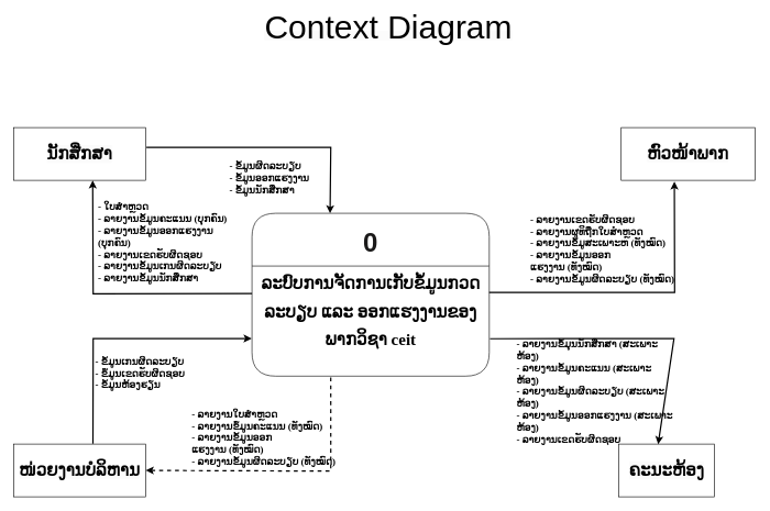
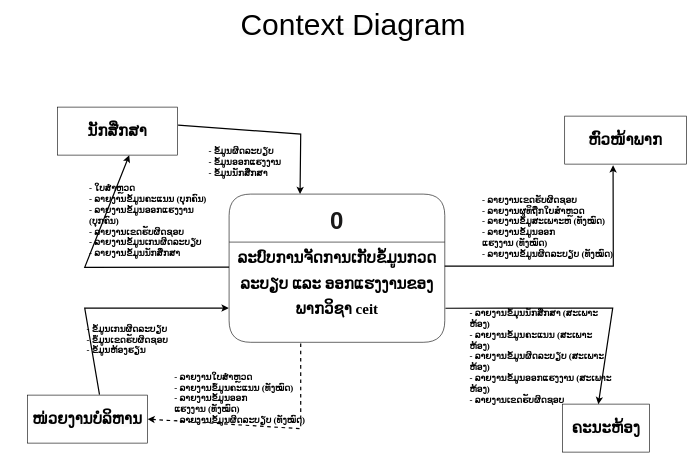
  <mxCell id="0" />
  <mxCell id="1" parent="0" />
  <mxCell id="2" value="&lt;span style=&quot;color: rgb(0, 0, 0); background-color: rgb(251, 251, 251);&quot;&gt;&lt;font style=&quot;font-size: 50px;&quot;&gt;Context Diagram&lt;/font&gt;&lt;/span&gt;" style="text;html=1;strokeColor=none;fillColor=none;align=center;verticalAlign=middle;whiteSpace=wrap;rounded=0;sketch=0;" parent="1" vertex="1"><mxGeometry x="313.36" y="20" width="550" height="40" as="geometry" /></mxCell>
  <mxCell id="3" value="0" style="swimlane;fontStyle=1;childLayout=stackLayout;horizontal=1;startSize=80;fillColor=#ffffff;horizontalStack=0;resizeParent=1;resizeParentMax=0;resizeLast=0;collapsible=0;marginBottom=0;swimlaneFillColor=#ffffff;sketch=0;strokeColor=#000000;container=0;fontColor=#1a1919;fontSize=40;rounded=1;" parent="1" vertex="1"><mxGeometry x="380.99" y="323" width="359.5" height="247" as="geometry" /></mxCell>
  <mxCell id="4" value="&lt;div style=&quot;forced-color-adjust: none;&quot;&gt;&lt;font face=&quot;Phetsarath OT&quot; style=&quot;font-size: 25px;&quot; color=&quot;#000000&quot;&gt;&lt;b&gt;ລະບົບການຈັດການເກັບຂໍ້ມູນກວດລະບຽບ ແລະ ອອກແຮງງານຂອງພາກວິຊາ ceit&lt;/b&gt;&lt;/font&gt;&lt;/div&gt;&lt;div style=&quot;forced-color-adjust: none; font-size: 30px;&quot;&gt;&lt;br style=&quot;forced-color-adjust: none; color: rgb(0, 0, 0); font-family: Helvetica; background-color: rgb(251, 251, 251);&quot;&gt;&lt;/div&gt;" style="text;html=1;strokeColor=none;fillColor=none;align=center;verticalAlign=middle;whiteSpace=wrap;rounded=0;sketch=0;fontFamily=laa;fontSource=https%3A%2F%2Ffonts.googleapis.com%2Fcss2%3Ffamily%3DNoto%2BSans%2BLao%26family%3DNoto%2BSerif%2BLao%3Awght%40100..900%26display%3Dswap;fontSize=35;container=0;" parent="3" vertex="1"><mxGeometry y="80" width="359.5" height="167" as="geometry" /></mxCell>
- <mxCell id="5" value="&lt;h1&gt;&lt;span style=&quot;color: rgb(0, 0, 0); background-color: rgb(251, 251, 251);&quot;&gt;&lt;font face=&quot;Phetsarath OT&quot; style=&quot;font-size: 25px;&quot;&gt;ນັກສືກສາ&lt;/font&gt;&lt;/span&gt;&lt;/h1&gt;" style="rounded=0;whiteSpace=wrap;html=1;sketch=0;strokeColor=#000000;fillColor=#FFFFFF;gradientColor=none;container=0;" parent="1" vertex="1"><mxGeometry x="20" y="193" width="200" height="80" as="geometry" /></mxCell>
+ <mxCell id="5" value="&lt;h1&gt;&lt;span style=&quot;color: rgb(0, 0, 0); background-color: rgb(251, 251, 251);&quot;&gt;&lt;font face=&quot;Phetsarath OT&quot; style=&quot;font-size: 25px;&quot;&gt;ນັກສືກສາ&lt;/font&gt;&lt;/span&gt;&lt;/h1&gt;" style="rounded=0;whiteSpace=wrap;html=1;sketch=0;strokeColor=#000000;fillColor=#FFFFFF;gradientColor=none;container=0;" parent="1" vertex="1"><mxGeometry x="95" y="178" width="200" height="80" as="geometry" /></mxCell>
  <mxCell id="6" value="" style="endArrow=classic;html=1;strokeColor=#000000;strokeWidth=2;fontFamily=laa;fontSource=https%3A%2F%2Ffonts.googleapis.com%2Fcss2%3Ffamily%3DNoto%2BSans%2BLao%26family%3DNoto%2BSerif%2BLao%3Awght%40100..900%26display%3Dswap;fontSize=15;rounded=0;exitX=1.005;exitY=0.377;exitDx=0;exitDy=0;exitPerimeter=0;entryX=0.329;entryY=0;entryDx=0;entryDy=0;entryPerimeter=0;" parent="1" source="5" target="3" edge="1"><mxGeometry width="50" height="50" relative="1" as="geometry"><mxPoint x="140.49" y="163" as="sourcePoint" /><mxPoint x="502" y="322" as="targetPoint" /><Array as="points"><mxPoint x="500.36" y="223" /></Array></mxGeometry></mxCell>
  <mxCell id="7" value="&lt;font color=&quot;#000000&quot;&gt;&lt;b style=&quot;&quot;&gt;&lt;font face=&quot;Phetsarath OT&quot; style=&quot;font-size: 15px;&quot;&gt;-&amp;nbsp;&lt;/font&gt;&lt;/b&gt;&lt;b style=&quot;&quot;&gt;&lt;font face=&quot;Phetsarath OT&quot;&gt;ຂໍ້ມູນຜິດລະບຽບ&lt;br&gt;&lt;/font&gt;&lt;/b&gt;&lt;b style=&quot;&quot;&gt;&lt;font face=&quot;Phetsarath OT&quot; style=&quot;font-size: 15px;&quot;&gt;-&amp;nbsp;&lt;/font&gt;&lt;/b&gt;&lt;b style=&quot;&quot;&gt;&lt;font face=&quot;Phetsarath OT&quot;&gt;ຂໍ້ມູນອອກແຮງງານ&lt;br&gt;&lt;/font&gt;&lt;/b&gt;&lt;b style=&quot;&quot;&gt;&lt;font face=&quot;Phetsarath OT&quot; style=&quot;font-size: 15px;&quot;&gt;-&amp;nbsp;&lt;/font&gt;&lt;/b&gt;&lt;b style=&quot;&quot;&gt;&lt;font face=&quot;Phetsarath OT&quot;&gt;ຂໍ້ມູນນັກສືກສາ&lt;/font&gt;&lt;/b&gt;&lt;/font&gt;&lt;span style=&quot;color: rgb(0, 0, 0); background-color: rgb(251, 251, 251);&quot;&gt;&lt;b style=&quot;&quot;&gt;&lt;font face=&quot;Phetsarath OT&quot; style=&quot;font-size: 15px;&quot;&gt;&lt;br&gt;&lt;/font&gt;&lt;/b&gt;&lt;/span&gt;" style="text;html=1;strokeColor=none;fillColor=none;align=left;verticalAlign=middle;whiteSpace=wrap;rounded=0;sketch=0;fontFamily=laa;fontSource=https%3A%2F%2Ffonts.googleapis.com%2Fcss2%3Ffamily%3DNoto%2BSans%2BLao%26family%3DNoto%2BSerif%2BLao%3Awght%40100..900%26display%3Dswap;fontSize=15;container=0;" parent="1" vertex="1"><mxGeometry x="344.8" y="230" width="138.62" height="77" as="geometry" /></mxCell>
  <mxCell id="8" value="&lt;div&gt;&lt;font color=&quot;#000000&quot;&gt;&lt;b&gt;&lt;font face=&quot;Phetsarath OT&quot;&gt;- ໃບສຳຫຼວດ&lt;/font&gt;&lt;/b&gt;&lt;b style=&quot;&quot;&gt;&lt;font face=&quot;Phetsarath OT&quot;&gt;&lt;font style=&quot;font-size: 15px; forced-color-adjust: none;&quot; data-font-src=&quot;https://fonts.googleapis.com/css2?family=Noto+Sans+Lao:wght@100..900&amp;amp;display=swap&quot;&gt;&lt;/font&gt;&lt;/font&gt;&lt;/b&gt;&lt;/font&gt;&lt;/div&gt;&lt;font color=&quot;#000000&quot;&gt;&lt;b style=&quot;&quot;&gt;&lt;font face=&quot;Phetsarath OT&quot;&gt;&lt;font style=&quot;font-size: 15px; forced-color-adjust: none;&quot; data-font-src=&quot;https://fonts.googleapis.com/css2?family=Noto+Sans+Lao:wght@100..900&amp;amp;display=swap&quot;&gt;- ລາຍງານຂໍ້ມູນຄະແນນ&amp;nbsp;&lt;/font&gt;&lt;span style=&quot;forced-color-adjust: none;&quot;&gt;(ບຸກຄົນ)&lt;br&gt;-&amp;nbsp;&lt;/span&gt;&lt;/font&gt;&lt;/b&gt;&lt;b style=&quot;&quot;&gt;&lt;font face=&quot;Phetsarath OT&quot;&gt;ລາຍງານຂໍ້ມູນອອກແຮງງານ (ບຸກຄົນ)&lt;br&gt;&lt;/font&gt;&lt;/b&gt;&lt;b style=&quot;&quot;&gt;&lt;font face=&quot;Phetsarath OT&quot;&gt;&lt;span style=&quot;forced-color-adjust: none;&quot;&gt;-&amp;nbsp;&lt;/span&gt;&lt;/font&gt;&lt;/b&gt;&lt;b style=&quot;&quot;&gt;&lt;font face=&quot;Phetsarath OT&quot;&gt;ລາຍງານເຂດຮັບຜິດຊອບ&lt;br&gt;&lt;/font&gt;&lt;/b&gt;&lt;b style=&quot;&quot;&gt;&lt;font face=&quot;Phetsarath OT&quot;&gt;&lt;span style=&quot;forced-color-adjust: none;&quot;&gt;-&amp;nbsp;&lt;/span&gt;&lt;/font&gt;&lt;/b&gt;&lt;b style=&quot;&quot;&gt;&lt;font face=&quot;Phetsarath OT&quot;&gt;ລາຍງານຂໍ້ມູນເກນຜິດລະບຽບ&lt;br&gt;&lt;/font&gt;&lt;/b&gt;&lt;b style=&quot;&quot;&gt;&lt;font face=&quot;Phetsarath OT&quot;&gt;&lt;span style=&quot;forced-color-adjust: none;&quot;&gt;-&amp;nbsp;&lt;/span&gt;&lt;/font&gt;&lt;/b&gt;&lt;b style=&quot;&quot;&gt;&lt;font style=&quot;&quot; face=&quot;Phetsarath OT&quot;&gt;ລາຍງານຂໍ້ມູນນັກສືກສາ&lt;/font&gt;&lt;/b&gt;&lt;/font&gt;&lt;b style=&quot;&quot;&gt;&lt;font face=&quot;Phetsarath OT&quot;&gt;&lt;span style=&quot;color: light-dark(rgb(0, 0, 0), rgb(255, 255, 255)); background-color: transparent; forced-color-adjust: none;&quot;&gt;&lt;br&gt;&lt;/span&gt;&lt;/font&gt;&lt;/b&gt;" style="text;html=1;strokeColor=none;fillColor=none;align=left;verticalAlign=middle;whiteSpace=wrap;rounded=0;sketch=0;fontFamily=laa;fontSource=https%3A%2F%2Ffonts.googleapis.com%2Fcss2%3Ffamily%3DNoto%2BSans%2BLao%26family%3DNoto%2BSerif%2BLao%3Awght%40100..900%26display%3Dswap;fontSize=15;container=0;" parent="1" vertex="1"><mxGeometry x="146" y="291" width="209" height="152" as="geometry" /></mxCell>
  <mxCell id="9" value="" style="endArrow=classic;html=1;strokeColor=#000000;strokeWidth=2;fontFamily=laa;fontSource=https%3A%2F%2Ffonts.googleapis.com%2Fcss2%3Ffamily%3DNoto%2BSans%2BLao%26family%3DNoto%2BSerif%2BLao%3Awght%40100..900%26display%3Dswap;fontSize=15;rounded=0;exitX=0;exitY=0.25;exitDx=0;exitDy=0;entryX=0.598;entryY=1.003;entryDx=0;entryDy=0;entryPerimeter=0;" parent="1" source="4" target="5" edge="1"><mxGeometry width="50" height="50" relative="1" as="geometry"><mxPoint x="370.49" y="403" as="sourcePoint" /><mxPoint x="60.49" y="209" as="targetPoint" /><Array as="points"><mxPoint x="140.36" y="445" /></Array></mxGeometry></mxCell>
  <mxCell id="10" value="&lt;h2&gt;&lt;span style=&quot;color: rgb(0, 0, 0); background-color: rgb(251, 251, 251);&quot;&gt;&lt;font face=&quot;Phetsarath OT&quot; style=&quot;font-size: 25px;&quot;&gt;ຫົວໜ້າພາກ&lt;/font&gt;&lt;/span&gt;&lt;br&gt;&lt;/h2&gt;" style="rounded=0;whiteSpace=wrap;html=1;sketch=0;strokeColor=#000000;fillColor=#FFFFFF;gradientColor=none;container=0;" parent="1" vertex="1"><mxGeometry x="940.36" y="193" width="203" height="80" as="geometry" /></mxCell>
  <mxCell id="11" value="" style="endArrow=classic;html=1;strokeColor=#000000;strokeWidth=2;fontFamily=laa;fontSource=https%3A%2F%2Ffonts.googleapis.com%2Fcss2%3Ffamily%3DNoto%2BSans%2BLao%26family%3DNoto%2BSerif%2BLao%3Awght%40100..900%26display%3Dswap;fontSize=30;fontColor=#000000;rounded=0;entryX=0.397;entryY=1.024;entryDx=0;entryDy=0;entryPerimeter=0;" parent="1" target="10" edge="1"><mxGeometry width="50" height="50" relative="1" as="geometry"><mxPoint x="740.36" y="443" as="sourcePoint" /><mxPoint x="1148.49" y="213" as="targetPoint" /><Array as="points"><mxPoint x="1021.36" y="443" /></Array></mxGeometry></mxCell>
  <mxCell id="12" value="&lt;font color=&quot;#000000&quot;&gt;&lt;b style=&quot;&quot;&gt;&lt;font face=&quot;Phetsarath OT&quot; style=&quot;font-size: 15px;&quot;&gt;- ລາຍງານເຂດຮັບຜິດຊອບ&lt;br&gt;-&amp;nbsp;&lt;/font&gt;&lt;/b&gt;&lt;b style=&quot;&quot;&gt;&lt;font face=&quot;Phetsarath OT&quot;&gt;ລາຍງານຜູທິຖືກໃບສຳຫຼວດ&lt;br&gt;&lt;/font&gt;&lt;/b&gt;&lt;b style=&quot;&quot;&gt;&lt;font face=&quot;Phetsarath OT&quot; style=&quot;font-size: 15px;&quot;&gt;-&amp;nbsp;&lt;/font&gt;&lt;/b&gt;&lt;b&gt;&lt;font face=&quot;Phetsarath OT&quot;&gt;&lt;font style=&quot;forced-color-adjust: none;&quot;&gt;ລາຍງານຂໍ້ມູສະເພາະຫ (&lt;/font&gt;&lt;span style=&quot;forced-color-adjust: none;&quot;&gt;ທັງໝົດ)&lt;/span&gt;&lt;/font&gt;&lt;/b&gt;&lt;b style=&quot;&quot;&gt;&lt;font face=&quot;Phetsarath OT&quot; style=&quot;font-size: 15px;&quot;&gt;&lt;br&gt;-&amp;nbsp;&lt;/font&gt;&lt;/b&gt;&lt;b&gt;&lt;font face=&quot;Phetsarath OT&quot;&gt;&lt;span style=&quot;forced-color-adjust: none;&quot;&gt;ລາຍງານຂໍ້ມູນອອກແຮງງານ&amp;nbsp;&lt;/span&gt;&lt;font style=&quot;forced-color-adjust: none;&quot;&gt;(&lt;/font&gt;&lt;span style=&quot;forced-color-adjust: none;&quot;&gt;ທັງໝົດ)&lt;/span&gt;&lt;/font&gt;&lt;/b&gt;&lt;b style=&quot;&quot;&gt;&lt;font face=&quot;Phetsarath OT&quot; style=&quot;font-size: 15px;&quot;&gt;&lt;br&gt;-&amp;nbsp;&lt;/font&gt;&lt;/b&gt;&lt;b&gt;&lt;font face=&quot;Phetsarath OT&quot;&gt;&lt;span style=&quot;forced-color-adjust: none;&quot;&gt;ລາຍງານຂໍ້ມູນຜິດລະບຽບ&amp;nbsp;&lt;/span&gt;&lt;font style=&quot;forced-color-adjust: none;&quot;&gt;(&lt;/font&gt;&lt;span style=&quot;forced-color-adjust: none;&quot;&gt;ທັງໝົດ)&amp;nbsp;&lt;/span&gt;&lt;/font&gt;&lt;/b&gt;&lt;/font&gt;&lt;span style=&quot;color: rgb(0, 0, 0); background-color: rgb(251, 251, 251);&quot;&gt;&lt;b style=&quot;&quot;&gt;&lt;font face=&quot;Phetsarath OT&quot; style=&quot;font-size: 15px;&quot;&gt;&lt;br&gt;&lt;/font&gt;&lt;/b&gt;&lt;/span&gt;" style="text;html=1;strokeColor=none;fillColor=none;align=left;verticalAlign=middle;whiteSpace=wrap;rounded=0;sketch=0;fontFamily=laa;fontSource=https%3A%2F%2Ffonts.googleapis.com%2Fcss2%3Ffamily%3DNoto%2BSans%2BLao%26family%3DNoto%2BSerif%2BLao%3Awght%40100..900%26display%3Dswap;fontSize=15;container=0;" parent="1" vertex="1"><mxGeometry x="801" y="327" width="224" height="100" as="geometry" /></mxCell>
  <mxCell id="13" value="&lt;h2&gt;&lt;font style=&quot;font-size: 25px;&quot; face=&quot;Phetsarath OT&quot; color=&quot;#000000&quot;&gt;&lt;span style=&quot;background-color: rgb(251, 251, 251);&quot;&gt;ຄະນະຫ້ອງ&lt;/span&gt;&lt;/font&gt;&lt;/h2&gt;" style="rounded=0;whiteSpace=wrap;html=1;sketch=0;strokeColor=#000000;fillColor=#FFFFFF;gradientColor=none;container=0;" parent="1" vertex="1"><mxGeometry x="936.74" y="673" width="145" height="80" as="geometry" /></mxCell>
- <mxCell id="14" value="&lt;h2&gt;&lt;span style=&quot;color: rgb(0, 0, 0); background-color: rgb(251, 251, 251);&quot;&gt;&lt;font face=&quot;Phetsarath OT&quot; style=&quot;font-size: 25px;&quot;&gt;ໜ່ວຍງານບໍລິຫານ&lt;/font&gt;&lt;/span&gt;&lt;br&gt;&lt;/h2&gt;" style="rounded=0;whiteSpace=wrap;html=1;sketch=0;strokeColor=#000000;fillColor=#FFFFFF;gradientColor=none;container=0;" parent="1" vertex="1"><mxGeometry x="20" y="673" width="200" height="80" as="geometry" /></mxCell>
+ <mxCell id="14" value="&lt;h2&gt;&lt;span style=&quot;color: rgb(0, 0, 0); background-color: rgb(251, 251, 251);&quot;&gt;&lt;font face=&quot;Phetsarath OT&quot; style=&quot;font-size: 25px;&quot;&gt;ໜ່ວຍງານບໍລິຫານ&lt;/font&gt;&lt;/span&gt;&lt;br&gt;&lt;/h2&gt;" style="rounded=0;whiteSpace=wrap;html=1;sketch=0;strokeColor=#000000;fillColor=#FFFFFF;gradientColor=none;container=0;" parent="1" vertex="1"><mxGeometry x="45" y="658" width="200" height="80" as="geometry" /></mxCell>
  <mxCell id="15" value="" style="endArrow=classic;html=1;strokeColor=#000000;strokeWidth=2;fontFamily=laa;fontSource=https%3A%2F%2Ffonts.googleapis.com%2Fcss2%3Ffamily%3DNoto%2BSans%2BLao%26family%3DNoto%2BSerif%2BLao%3Awght%40100..900%26display%3Dswap;fontSize=30;fontColor=#000000;entryX=0.411;entryY=0.002;entryDx=0;entryDy=0;rounded=0;exitX=1.003;exitY=0.66;exitDx=0;exitDy=0;exitPerimeter=0;entryPerimeter=0;" parent="1" source="4" target="13" edge="1"><mxGeometry width="50" height="50" relative="1" as="geometry"><mxPoint x="1153.49" y="849" as="sourcePoint" /><mxPoint x="1153.49" y="679" as="targetPoint" /><Array as="points"><mxPoint x="1020.36" y="513" /></Array></mxGeometry></mxCell>
  <mxCell id="16" value="&lt;font color=&quot;#000000&quot;&gt;&lt;b style=&quot;&quot;&gt;&lt;font face=&quot;Phetsarath OT&quot; style=&quot;font-size: 15px;&quot;&gt;- ລາຍງານຂໍ້ມຸນນັກສືກສາ (ສະເພາະຫ້ອງ)&lt;br&gt;-&amp;nbsp;&lt;/font&gt;&lt;/b&gt;&lt;b&gt;&lt;font face=&quot;Phetsarath OT&quot;&gt;&lt;span style=&quot;forced-color-adjust: none;&quot;&gt;ລາຍງານຂໍ້ມູນຄະແນນ&amp;nbsp;&lt;/span&gt;&lt;span style=&quot;forced-color-adjust: none;&quot;&gt;(ສະເພາະຫ້ອງ)&lt;br&gt;&lt;/span&gt;&lt;/font&gt;&lt;/b&gt;&lt;b style=&quot;&quot;&gt;&lt;font face=&quot;Phetsarath OT&quot; style=&quot;font-size: 15px;&quot;&gt;-&amp;nbsp;&lt;/font&gt;&lt;/b&gt;&lt;b style=&quot;&quot;&gt;&lt;font face=&quot;Phetsarath OT&quot;&gt;&lt;span style=&quot;forced-color-adjust: none;&quot;&gt;ລາຍງານຂໍ້ມູນຜິດລະບຽບ&amp;nbsp;&lt;/span&gt;&lt;span style=&quot;forced-color-adjust: none;&quot;&gt;(ສະເພາະຫ້ອງ)&lt;br&gt;&lt;/span&gt;&lt;/font&gt;&lt;/b&gt;&lt;b style=&quot;&quot;&gt;&lt;font face=&quot;Phetsarath OT&quot; style=&quot;font-size: 15px;&quot;&gt;-&amp;nbsp;&lt;/font&gt;&lt;/b&gt;&lt;b&gt;&lt;font face=&quot;Phetsarath OT&quot;&gt;&lt;span style=&quot;forced-color-adjust: none;&quot;&gt;ລາຍງານຂໍ້ມູນອອກແຮງງານ&amp;nbsp;&lt;/span&gt;&lt;span style=&quot;forced-color-adjust: none;&quot;&gt;(ສະເພາະຫ້ອງ)&lt;br&gt;&lt;/span&gt;&lt;/font&gt;&lt;/b&gt;&lt;b style=&quot;&quot;&gt;&lt;font face=&quot;Phetsarath OT&quot; style=&quot;font-size: 15px;&quot;&gt;-&amp;nbsp;&lt;/font&gt;&lt;/b&gt;&lt;b style=&quot;font-family: &amp;quot;Phetsarath OT&amp;quot;;&quot;&gt;ລາຍງານເຂດຮັບຜິດຊອບ&lt;/b&gt;&lt;/font&gt;&lt;span style=&quot;color: rgb(0, 0, 0); background-color: rgb(251, 251, 251);&quot;&gt;&lt;b style=&quot;&quot;&gt;&lt;font face=&quot;Phetsarath OT&quot; style=&quot;font-size: 15px;&quot;&gt;&lt;br&gt;&lt;/font&gt;&lt;/b&gt;&lt;/span&gt;" style="text;html=1;strokeColor=none;fillColor=none;align=left;verticalAlign=middle;whiteSpace=wrap;rounded=0;sketch=0;fontFamily=laa;fontSource=https%3A%2F%2Ffonts.googleapis.com%2Fcss2%3Ffamily%3DNoto%2BSans%2BLao%26family%3DNoto%2BSerif%2BLao%3Awght%40100..900%26display%3Dswap;fontSize=15;container=0;" parent="1" vertex="1"><mxGeometry x="780.36" y="523" width="240" height="140" as="geometry" /></mxCell>
  <mxCell id="17" value="" style="endArrow=classic;html=1;rounded=0;strokeColor=#000000;strokeWidth=2;fontFamily=laa;fontSource=https%3A%2F%2Ffonts.googleapis.com%2Fcss2%3Ffamily%3DNoto%2BSans%2BLao%26family%3DNoto%2BSerif%2BLao%3Awght%40100..900%26display%3Dswap;fontSize=15;fontColor=#000000;entryX=1;entryY=0.5;entryDx=0;entryDy=0;exitX=0.332;exitY=1.012;exitDx=0;exitDy=0;exitPerimeter=0;dashed=1;" parent="1" source="4" target="14" edge="1"><mxGeometry width="50" height="50" relative="1" as="geometry"><mxPoint x="500.49" y="723" as="sourcePoint" /><mxPoint x="483.49" y="723" as="targetPoint" /><Array as="points"><mxPoint x="500.36" y="714" /></Array></mxGeometry></mxCell>
  <mxCell id="18" value="&lt;font face=&quot;Phetsarath OT&quot; color=&quot;#000000&quot; style=&quot;font-size: 15px;&quot;&gt;&lt;b&gt;&lt;span style=&quot;forced-color-adjust: none; background-color: transparent;&quot;&gt;-&amp;nbsp;&lt;/span&gt;&lt;/b&gt;&lt;/font&gt;&lt;b style=&quot;color: rgb(0, 0, 0);&quot;&gt;&lt;font face=&quot;Phetsarath OT&quot;&gt;ຂໍ້ມູນເກນຜິດລະບຽບ&lt;br&gt;&lt;/font&gt;&lt;/b&gt;&lt;font face=&quot;Phetsarath OT&quot; color=&quot;#000000&quot; style=&quot;font-size: 15px;&quot;&gt;&lt;b&gt;&lt;span style=&quot;forced-color-adjust: none; background-color: transparent;&quot;&gt;-&amp;nbsp;&lt;/span&gt;&lt;/b&gt;&lt;/font&gt;&lt;b&gt;&lt;font color=&quot;#000000&quot; face=&quot;Phetsarath OT&quot;&gt;&lt;span style=&quot;forced-color-adjust: none; background-color: transparent;&quot;&gt;ຂໍ້ມູນ&lt;/span&gt;&lt;span style=&quot;forced-color-adjust: none; background-color: transparent;&quot;&gt;ເຂດຮັບຜິດຊອບ&lt;br&gt;&lt;/span&gt;&lt;/font&gt;&lt;/b&gt;&lt;font face=&quot;Phetsarath OT&quot; color=&quot;#000000&quot; style=&quot;font-size: 15px;&quot;&gt;&lt;b&gt;&lt;span style=&quot;forced-color-adjust: none; background-color: transparent;&quot;&gt;-&amp;nbsp;&lt;/span&gt;&lt;/b&gt;&lt;/font&gt;&lt;b style=&quot;color: rgb(0, 0, 0);&quot;&gt;&lt;font face=&quot;Phetsarath OT&quot;&gt;ຂໍ້ມູນຫ້ອງຮຽນ&lt;br&gt;&lt;/font&gt;&lt;/b&gt;&lt;font face=&quot;Phetsarath OT&quot; color=&quot;#000000&quot; style=&quot;font-size: 15px;&quot;&gt;&lt;b&gt;&lt;span style=&quot;forced-color-adjust: none; background-color: transparent;&quot;&gt;&lt;br&gt;&lt;/span&gt;&lt;/b&gt;&lt;/font&gt;" style="text;html=1;strokeColor=none;fillColor=none;align=left;verticalAlign=middle;whiteSpace=wrap;rounded=0;sketch=0;fontFamily=laa;fontSource=https%3A%2F%2Ffonts.googleapis.com%2Fcss2%3Ffamily%3DNoto%2BSans%2BLao%26family%3DNoto%2BSerif%2BLao%3Awght%40100..900%26display%3Dswap;fontSize=15;container=0;" parent="1" vertex="1"><mxGeometry x="142" y="519" width="188" height="110" as="geometry" /></mxCell>
  <mxCell id="19" value="&lt;span style=&quot;color: rgb(0, 0, 0);&quot;&gt;&lt;font face=&quot;Phetsarath OT&quot; style=&quot;font-size: 15px;&quot;&gt;&lt;b style=&quot;&quot;&gt;- ລາຍງານໃບສຳຫຼວດ&lt;br&gt;-&amp;nbsp;&lt;/b&gt;&lt;/font&gt;&lt;/span&gt;&lt;b style=&quot;color: rgb(0, 0, 0); font-family: &amp;quot;Phetsarath OT&amp;quot;;&quot;&gt;&lt;span style=&quot;forced-color-adjust: none;&quot;&gt;ລາຍງານຂໍ້ມູນຄະແນນ&amp;nbsp;&lt;/span&gt;&lt;font style=&quot;forced-color-adjust: none;&quot;&gt;(&lt;/font&gt;&lt;span style=&quot;forced-color-adjust: none;&quot;&gt;ທັງໝົດ)&lt;br&gt;&lt;/span&gt;&lt;/b&gt;&lt;span style=&quot;color: rgb(0, 0, 0);&quot;&gt;&lt;font face=&quot;Phetsarath OT&quot; style=&quot;font-size: 15px;&quot;&gt;&lt;b style=&quot;&quot;&gt;-&amp;nbsp;&lt;/b&gt;&lt;/font&gt;&lt;/span&gt;&lt;b style=&quot;color: rgb(0, 0, 0); font-family: &amp;quot;Phetsarath OT&amp;quot;;&quot;&gt;&lt;span style=&quot;forced-color-adjust: none;&quot;&gt;ລາຍງານຂໍ້ມູນອອກແຮງງານ&amp;nbsp;&lt;/span&gt;&lt;font style=&quot;forced-color-adjust: none;&quot;&gt;(&lt;/font&gt;&lt;span style=&quot;forced-color-adjust: none;&quot;&gt;ທັງໝົດ)&lt;br&gt;&lt;/span&gt;&lt;/b&gt;&lt;span style=&quot;color: rgb(0, 0, 0);&quot;&gt;&lt;font face=&quot;Phetsarath OT&quot; style=&quot;font-size: 15px;&quot;&gt;&lt;b style=&quot;&quot;&gt;-&amp;nbsp;&lt;/b&gt;&lt;/font&gt;&lt;/span&gt;&lt;b style=&quot;color: rgb(0, 0, 0); font-family: &amp;quot;Phetsarath OT&amp;quot;;&quot;&gt;&lt;span style=&quot;forced-color-adjust: none; background-color: transparent;&quot;&gt;ລາຍງານຂໍ້ມູນຜິດລະບຽບ&amp;nbsp;&lt;/span&gt;&lt;font style=&quot;forced-color-adjust: none; background-color: transparent;&quot;&gt;(&lt;/font&gt;&lt;span style=&quot;forced-color-adjust: none; background-color: transparent;&quot;&gt;ທັງໝົດ)&lt;/span&gt;&lt;/b&gt;&lt;span style=&quot;color: rgb(0, 0, 0);&quot;&gt;&lt;font face=&quot;Phetsarath OT&quot; style=&quot;font-size: 15px;&quot;&gt;&lt;b style=&quot;&quot;&gt;&lt;br&gt;&lt;/b&gt;&lt;/font&gt;&lt;/span&gt;" style="text;html=1;strokeColor=none;fillColor=none;align=left;verticalAlign=middle;whiteSpace=wrap;rounded=0;sketch=0;fontFamily=laa;fontSource=https%3A%2F%2Ffonts.googleapis.com%2Fcss2%3Ffamily%3DNoto%2BSans%2BLao%26family%3DNoto%2BSerif%2BLao%3Awght%40100..900%26display%3Dswap;fontSize=15;container=0;" parent="1" vertex="1"><mxGeometry x="288" y="623" width="231.5" height="80" as="geometry" /></mxCell>
  <mxCell id="20" value="" style="endArrow=classic;html=1;rounded=0;strokeColor=#000000;strokeWidth=2;fontFamily=laa;fontSource=https%3A%2F%2Ffonts.googleapis.com%2Fcss2%3Ffamily%3DNoto%2BSans%2BLao%26family%3DNoto%2BSerif%2BLao%3Awght%40100..900%26display%3Dswap;fontSize=15;fontColor=#000000;exitX=0.6;exitY=-0.008;exitDx=0;exitDy=0;exitPerimeter=0;" parent="1" source="14" edge="1"><mxGeometry width="50" height="50" relative="1" as="geometry"><mxPoint x="40.49" y="843" as="sourcePoint" /><mxPoint x="380.36" y="513" as="targetPoint" /><Array as="points"><mxPoint x="140.36" y="513" /></Array></mxGeometry></mxCell>
